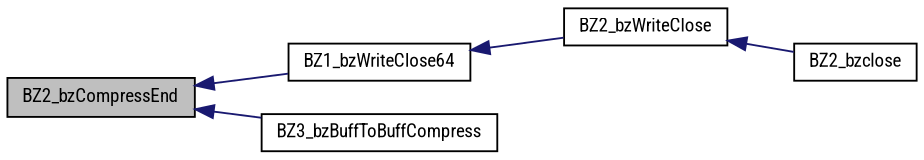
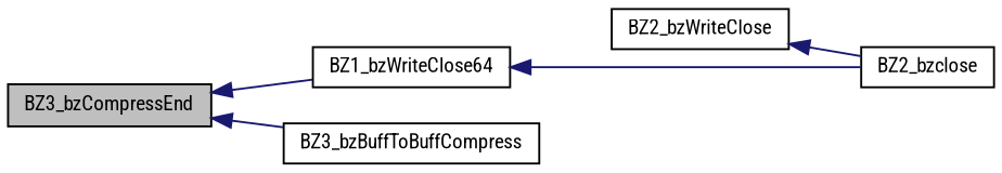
  digraph {
    fontname="Roboto Condensed"
    rankdir=LR
    node [color=black fillcolor=white fontname="Roboto Condensed" fontsize=10 shape=record style=filled]
    edge [color=midnightblue dir=back fontname="Roboto Condensed" fontsize=10 labelfontname=Helvetica labelfontsize=10 style=solid]
-   n1 [fillcolor=grey75 fontcolor=black height=0.2 label=BZ2_bzCompressEnd width=0.4]
+   n1 [fillcolor=grey75 fontcolor=black height=0.2 label=BZ3_bzCompressEnd width=0.4]
    n2 [height=0.2 label=BZ1_bzWriteClose64 width=0.4]
    n3 [height=0.2 label=BZ3_bzBuffToBuffCompress width=0.4]
    n4 [height=0.2 label=BZ2_bzWriteClose width=0.4]
    n5 [height=0.2 label=BZ2_bzclose width=0.4]
    n1 -> n2
    n1 -> n3
-   n2 -> n4
+   n2 -> n5
    n4 -> n5
  }
